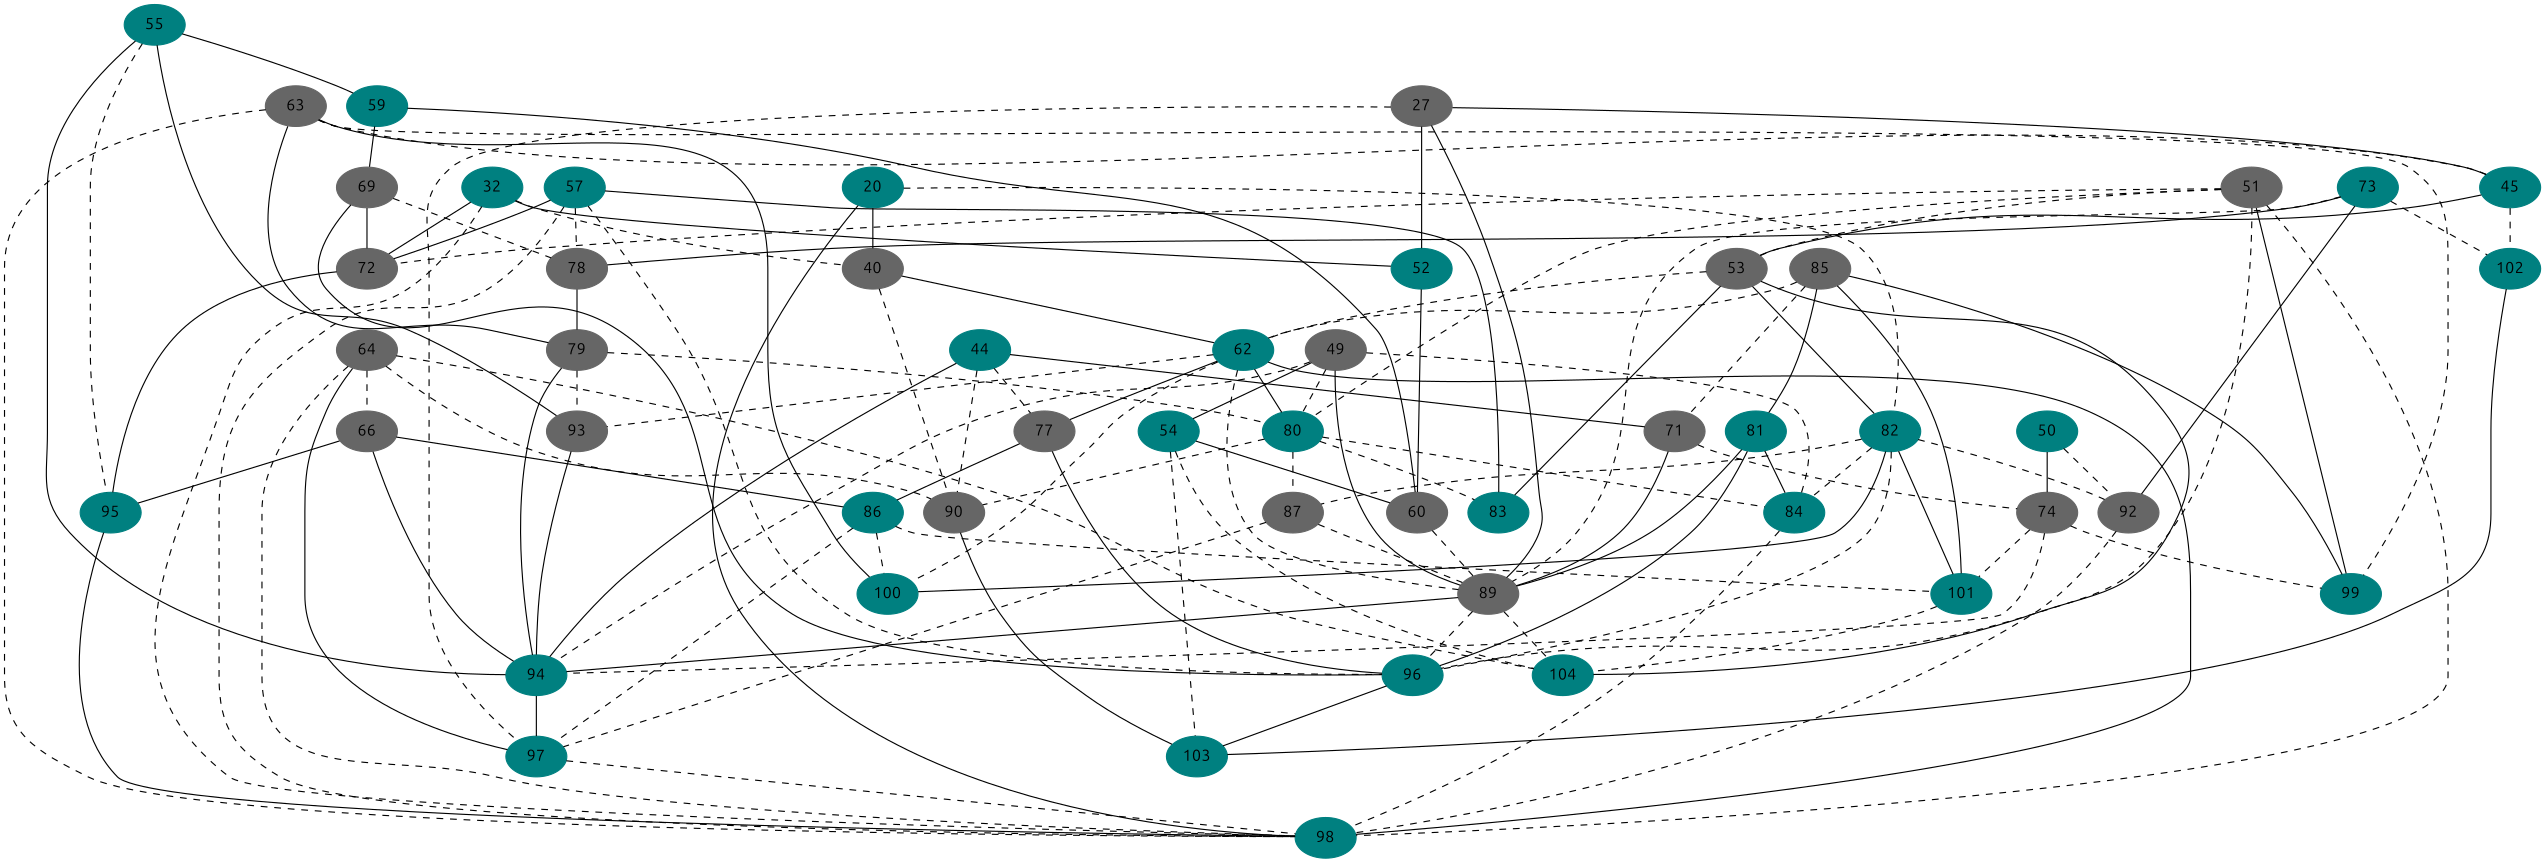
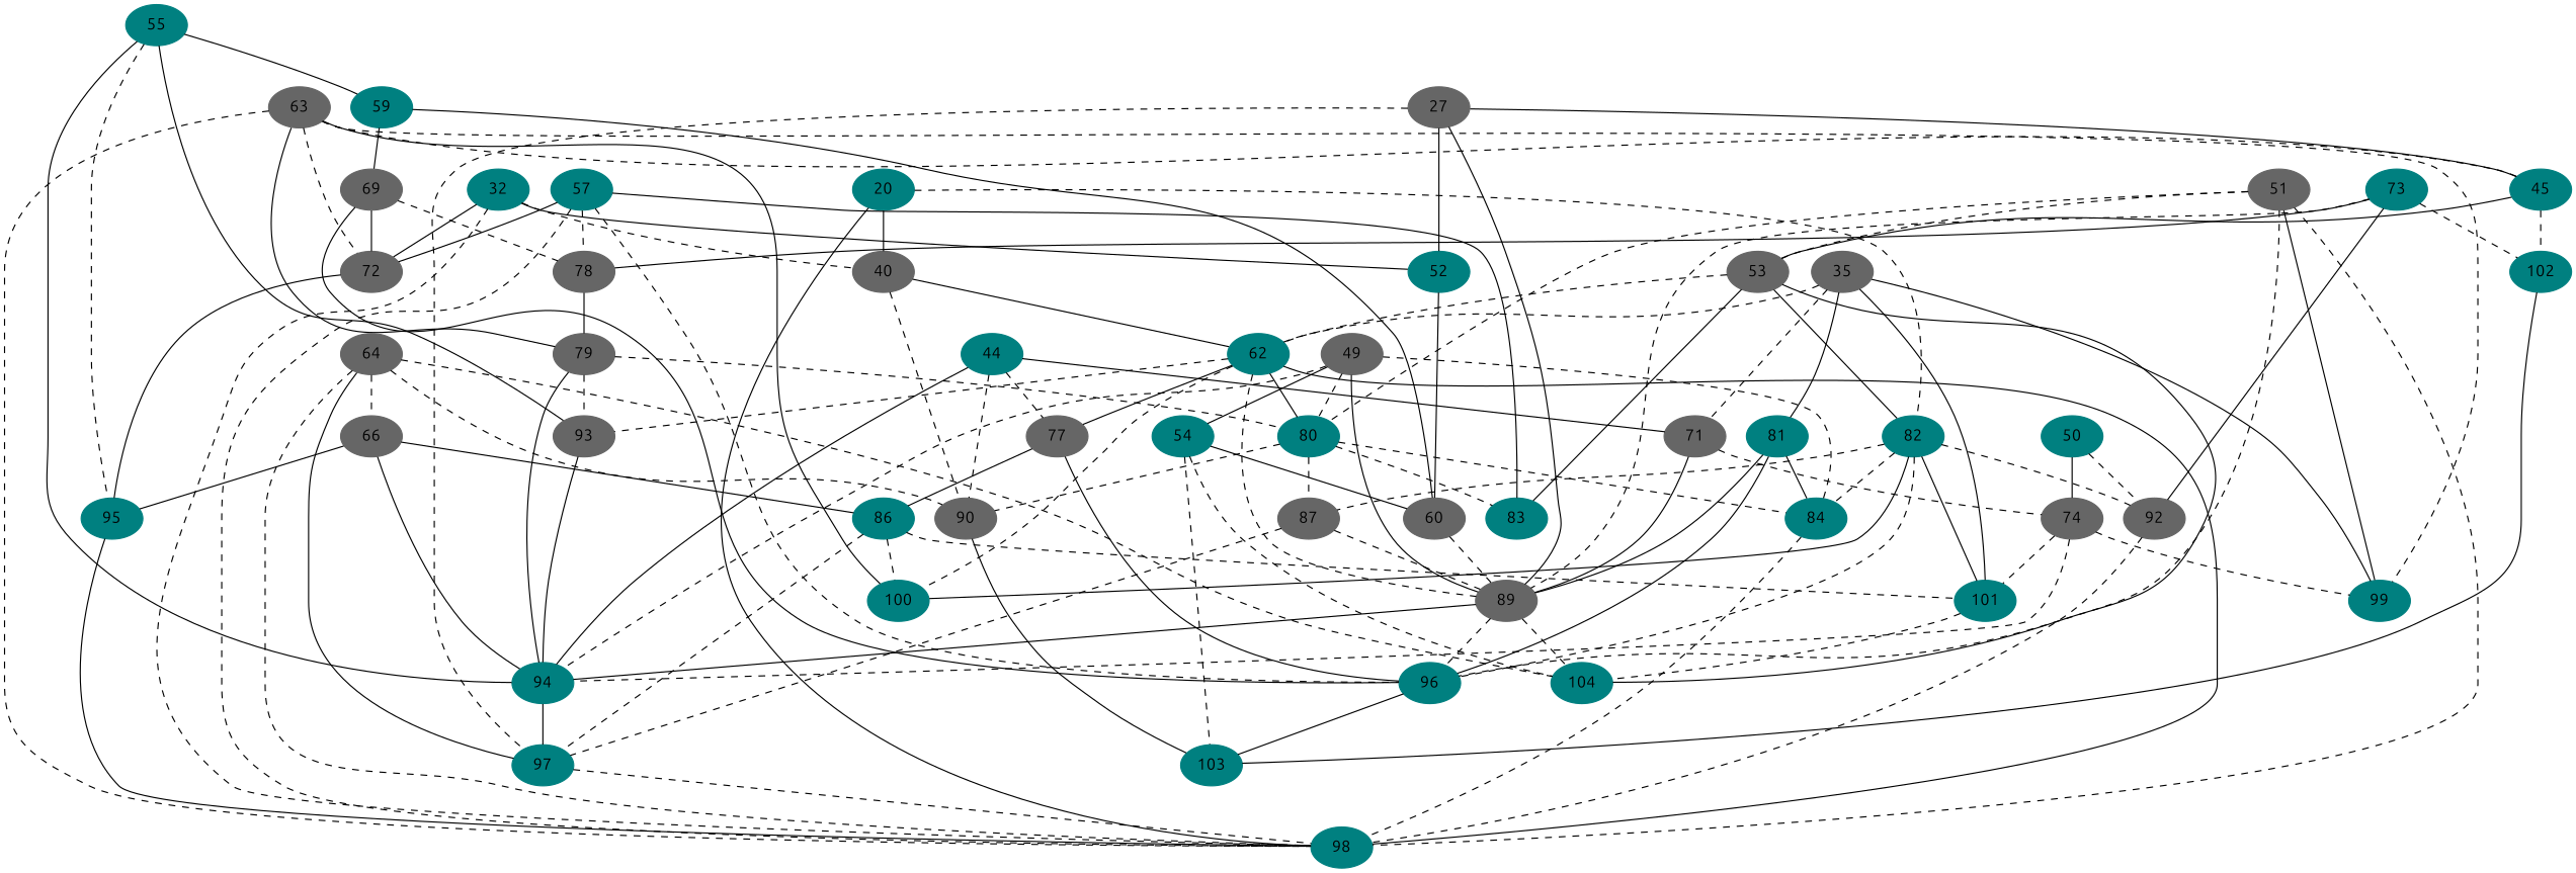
  graph {
    fontname=Ubuntu
    node [color=teal fontname=Ubuntu style=filled]
    edge [fontname=Ubuntu style=dashed]
    40 [color=gray40 super="+8"]
    62 [super="+48"]
    90 [color=gray40 super="+30"]
    20
    82 [super="+6+13"]
    98 [super="+10+46+24+91"]
    100
    101 [super="+85"]
    84 [super="+21+58"]
    92 [color=gray40]
    96 [super="+34+75"]
    87 [color=gray40]
    n13 [color=gray40 label=63 super="+19"]
    45
    79 [color=gray40]
    99
    53 [color=gray40 super="+38"]
    102
    94 [super="+76"]
    80 [super="+68"]
    93 [color=gray40]
    27 [color=gray40 super="+14"]
    52
    89 [color=gray40 super="+16+88"]
    97 [super="+39+67"]
    60 [color=gray40]
    104 [super="+17"]
    32
    72 [color=gray40 super="+41"]
    95
-   35 [color=gray40 super="+12" label=85]
+   35 [color=gray40 super="+12"]
    71 [color=gray40]
    81 [super="+11"]
    77 [color=gray40]
    74 [color=gray40 super="+2"]
    103
    50
    59
    69 [color=gray40]
    66 [color=gray40 super="+33+65"]
    86 [super="+42"]
    44
    83
    49 [color=gray40 super="+3+5"]
    54
    51 [color=gray40 super="+26"]
    55
    57 [super="+28"]
    78 [color=gray40]
    64 [color=gray40 super="+25+31"]
    73 [super="+47"]
    40 -- 62 [style=solid]
    40 -- 90 [weight=2]
    62 -- 98 [style=solid weight=2]
    62 -- 100
    62 -- 80 [style=solid]
    62 -- 93
    62 -- 89
    62 -- 77 [style=solid]
    90 -- 103 [style=solid]
    20 -- 40 [style=solid weight=2]
    20 -- 82
    20 -- 98 [style=solid]
    82 -- 100 [style=solid]
    82 -- 101 [style=solid]
    82 -- 84
    82 -- 92
    82 -- 96
    82 -- 87
    101 -- 104 [weight=2]
    84 -- 98 [weight=3]
    92 -- 98
    96 -- 103 [style=solid]
    87 -- 89
    87 -- 97
    n13 -- 98 [weight=2]
    n13 -- 100 [style=solid]
    n13 -- 45
    n13 -- 79 [style=solid]
    n13 -- 99
    45 -- 53 [style=solid]
    45 -- 102
    79 -- 94 [style=solid]
    79 -- 80
    79 -- 93
    53 -- 62
    53 -- 82 [style=solid]
    53 -- 104 [style=solid]
    53 -- 83 [style=solid]
    102 -- 103 [style=solid]
    94 -- 97 [style=solid weight=2]
    80 -- 90
    80 -- 84 [weight=2]
    80 -- 87
    80 -- 83 [weight=2]
    93 -- 94 [style=solid]
    27 -- 45 [style=solid]
    27 -- 52 [style=solid weight=2]
    27 -- 89 [style=solid]
    27 -- 97 [weight=2]
    52 -- 60 [style=solid]
    89 -- 96
    89 -- 94 [style=solid]
    89 -- 104
    97 -- 98
    60 -- 89
    32 -- 40
    32 -- 98
    32 -- 52 [style=solid]
    32 -- 72 [style=solid]
    72 -- 95 [style=solid]
    95 -- 98 [style=solid]
    35 -- 62
    35 -- 101 [style=solid]
    35 -- 99 [style=solid]
    35 -- 71
    35 -- 81 [style=solid weight=2]
    71 -- 89 [style=solid]
    71 -- 74
    81 -- 84 [style=solid]
    81 -- 96 [style=solid]
    81 -- 89 [style=solid weight=2]
    77 -- 96 [style=solid]
    77 -- 86 [style=solid]
    74 -- 101
    74 -- 99
    74 -- 94
    50 -- 92
    50 -- 74 [style=solid weight=2]
    59 -- 60 [style=solid]
    59 -- 69 [style=solid]
    69 -- 96 [style=solid]
    69 -- 72 [style=solid]
    69 -- 78
    66 -- 94 [style=solid]
    66 -- 95 [style=solid]
    66 -- 86 [style=solid weight=2]
    86 -- 100
    86 -- 101
    86 -- 97
    44 -- 90
    44 -- 94 [style=solid]
    44 -- 71 [style=solid]
    44 -- 77
    49 -- 84 [weight=3]
    49 -- 94
    49 -- 80
    49 -- 89 [style=solid weight=2]
    49 -- 54 [style=solid]
    54 -- 60 [style=solid]
    54 -- 104
    54 -- 103
    51 -- 98 [weight=3]
    51 -- 96
    51 -- 99 [style=solid]
    51 -- 53
    51 -- 80
-   51 -- 72
+   n13 -- 72
    55 -- 94 [style=solid]
    55 -- 93 [style=solid]
    55 -- 95
    55 -- 59 [style=solid]
    57 -- 98
    57 -- 96
    57 -- 72 [style=solid weight=2]
    57 -- 83 [style=solid]
    57 -- 78
    78 -- 79 [style=solid]
    64 -- 90
    64 -- 98 [weight=2]
    64 -- 97 [style=solid]
    64 -- 104
    64 -- 66 [weight=2]
    73 -- 92 [style=solid]
    73 -- 102 [weight=2]
    73 -- 89 [weight=2]
    73 -- 78 [style=solid]
  }
